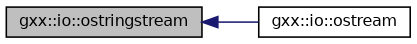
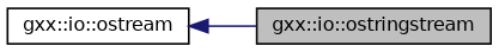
  digraph {
    rankdir=LR
    node [color=black fontname=Helvetica fontsize=10 shape=record style=filled]
    n1 [fillcolor=grey75 fontcolor=black height=0.2 label="gxx::io::ostringstream" width=0.4]
    n2 [fillcolor=white height=0.2 label="gxx::io::ostream" width=0.4]
-   n1 -> n2 [color=midnightblue dir=back fontname=Helvetica fontsize=10 labelfontname=Helvetica labelfontsize=10 style=solid]
+   n2 -> n1 [color=midnightblue dir=back fontname=Helvetica fontsize=10 labelfontname=Helvetica labelfontsize=10 style=solid]
  }
